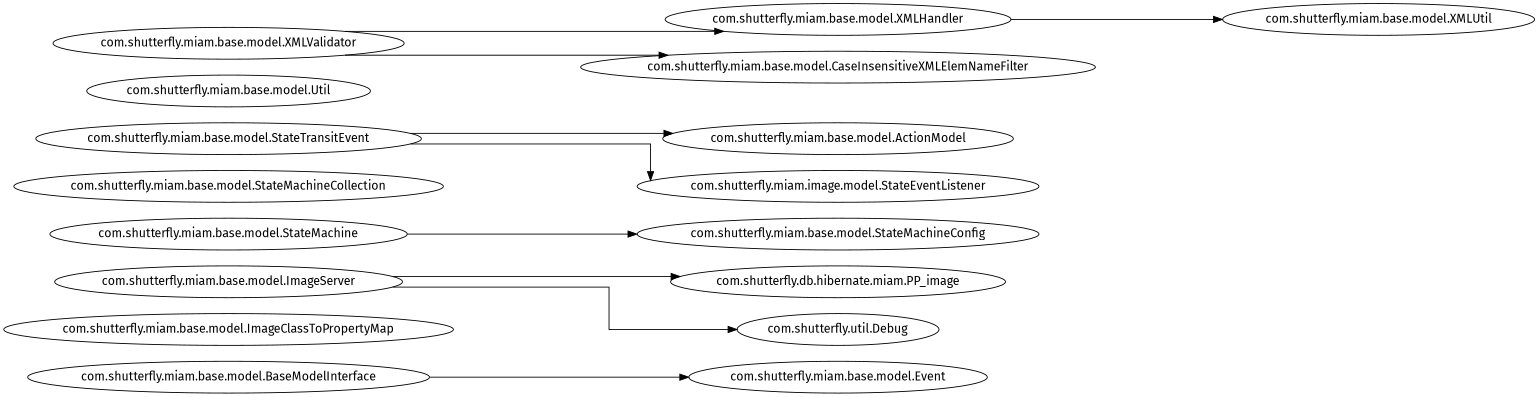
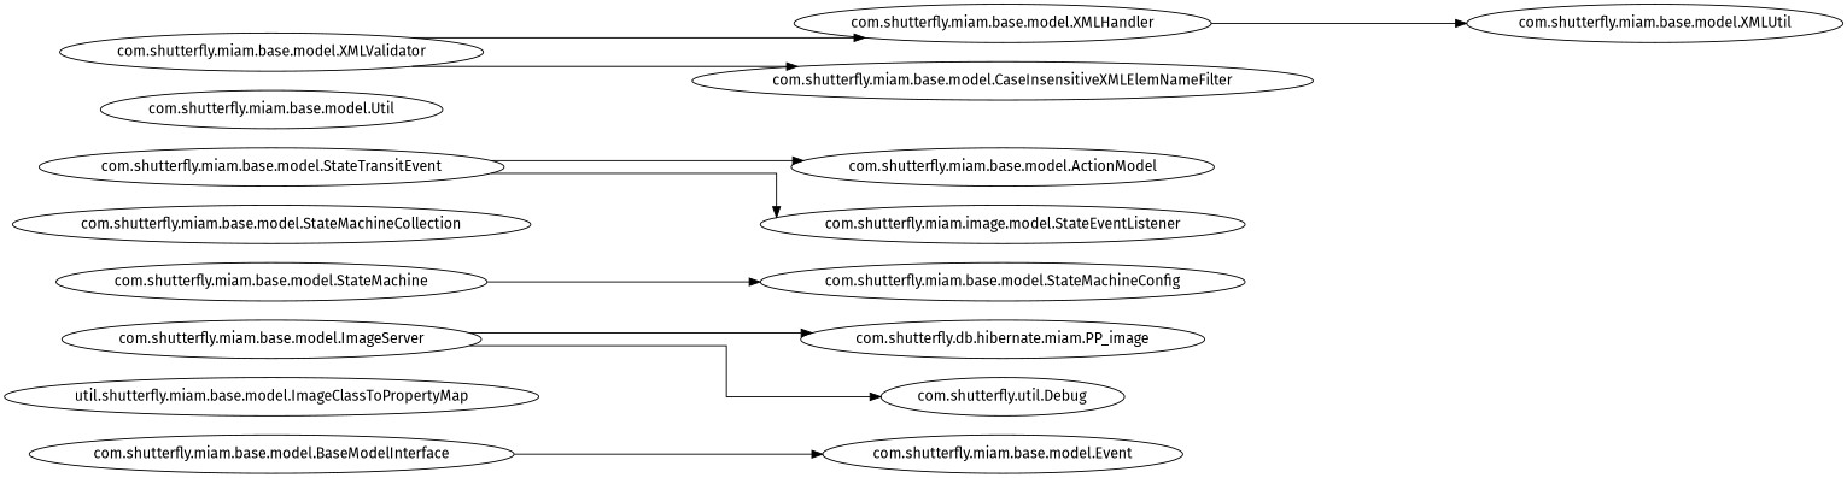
  digraph {
    concentrate=true
    fontname="Fira Sans"
    rankdir=LR
    ranksep=2.0
    splines=ortho
    node [fontname="Fira Sans"]
    edge [fontname="Fira Sans"]
    "com.shutterfly.miam.base.model.BaseModelInterface"
    "com.shutterfly.miam.base.model.Event"
-   "com.shutterfly.miam.base.model.ImageClassToPropertyMap"
+   "com.shutterfly.miam.base.model.ImageClassToPropertyMap" [label="util.shutterfly.miam.base.model.ImageClassToPropertyMap"]
    "com.shutterfly.miam.base.model.ImageServer"
    "com.shutterfly.db.hibernate.miam.PP_image"
    "com.shutterfly.util.Debug"
    "com.shutterfly.miam.base.model.StateMachine"
    "com.shutterfly.miam.base.model.StateMachineConfig"
    "com.shutterfly.miam.base.model.StateMachineCollection"
    "com.shutterfly.miam.base.model.StateTransitEvent"
    "com.shutterfly.miam.base.model.ActionModel"
    n12 [label="com.shutterfly.miam.image.model.StateEventListener"]
    "com.shutterfly.miam.base.model.Util"
    "com.shutterfly.miam.base.model.XMLHandler"
    "com.shutterfly.miam.base.model.XMLUtil"
    "com.shutterfly.miam.base.model.XMLValidator"
    "com.shutterfly.miam.base.model.CaseInsensitiveXMLElemNameFilter"
    "com.shutterfly.miam.base.model.BaseModelInterface" -> "com.shutterfly.miam.base.model.Event"
    "com.shutterfly.miam.base.model.ImageServer" -> "com.shutterfly.db.hibernate.miam.PP_image"
    "com.shutterfly.miam.base.model.ImageServer" -> "com.shutterfly.util.Debug"
    "com.shutterfly.miam.base.model.StateMachine" -> "com.shutterfly.miam.base.model.StateMachineConfig"
    "com.shutterfly.miam.base.model.StateTransitEvent" -> "com.shutterfly.miam.base.model.ActionModel"
    "com.shutterfly.miam.base.model.StateTransitEvent" -> n12
    "com.shutterfly.miam.base.model.XMLHandler" -> "com.shutterfly.miam.base.model.XMLUtil"
    "com.shutterfly.miam.base.model.XMLValidator" -> "com.shutterfly.miam.base.model.XMLHandler"
    "com.shutterfly.miam.base.model.XMLValidator" -> "com.shutterfly.miam.base.model.CaseInsensitiveXMLElemNameFilter"
  }
